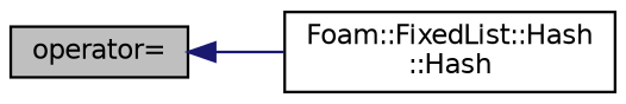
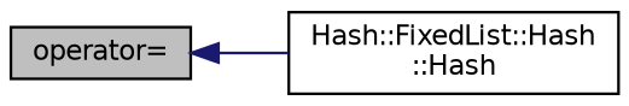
  digraph {
    rankdir=LR
    node [color=black fontname=Helvetica fontsize=10 shape=record]
    n1 [fillcolor=grey75 fontcolor=black height=0.2 label="operator=" style=filled width=0.4]
-   n2 [height=0.2 label="Foam::FixedList::Hash\l::Hash" width=0.4]
+   n2 [height=0.2 label="Hash::FixedList::Hash\l::Hash" width=0.4]
    n1 -> n2 [color=midnightblue dir=back fontname=Helvetica fontsize=10 labelfontname=Helvetica labelfontsize=10 style=solid]
  }
